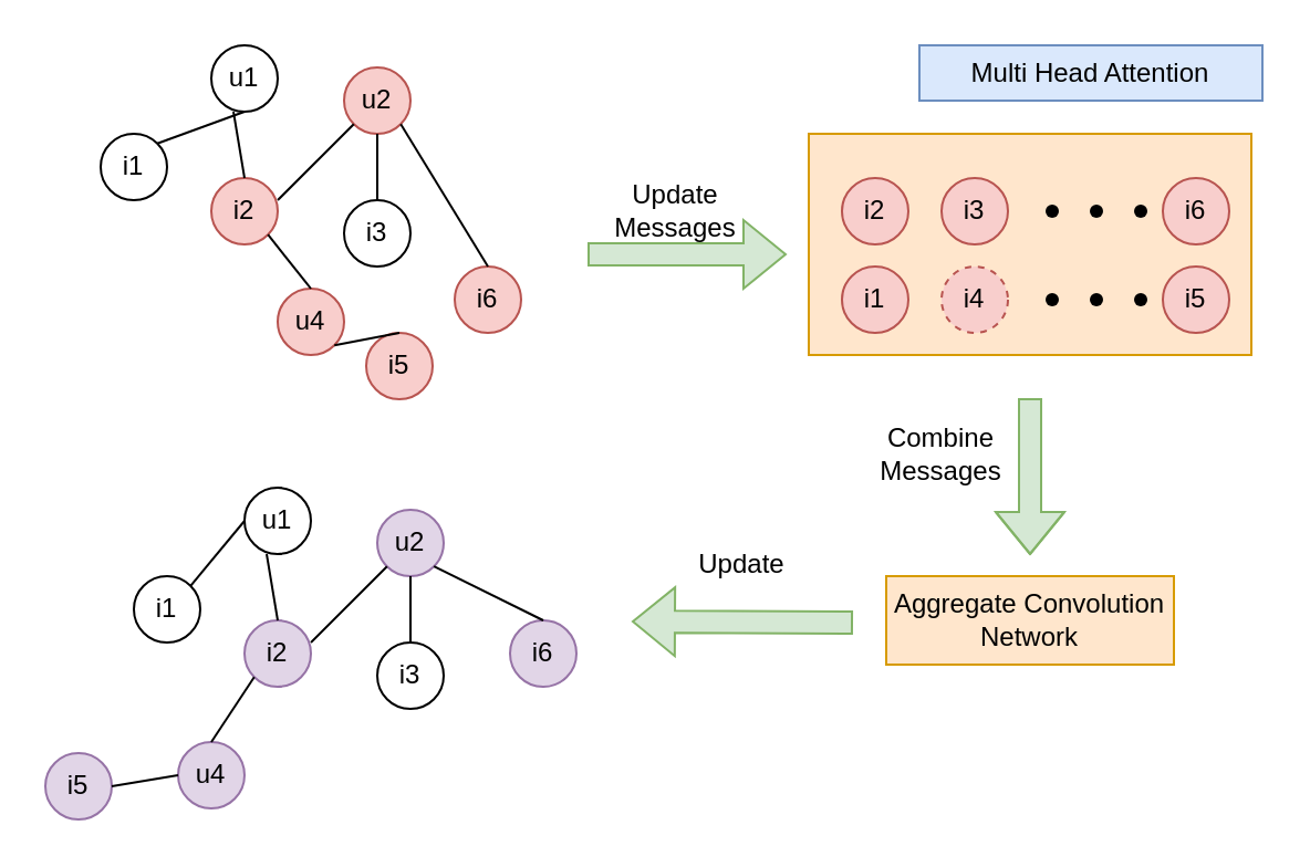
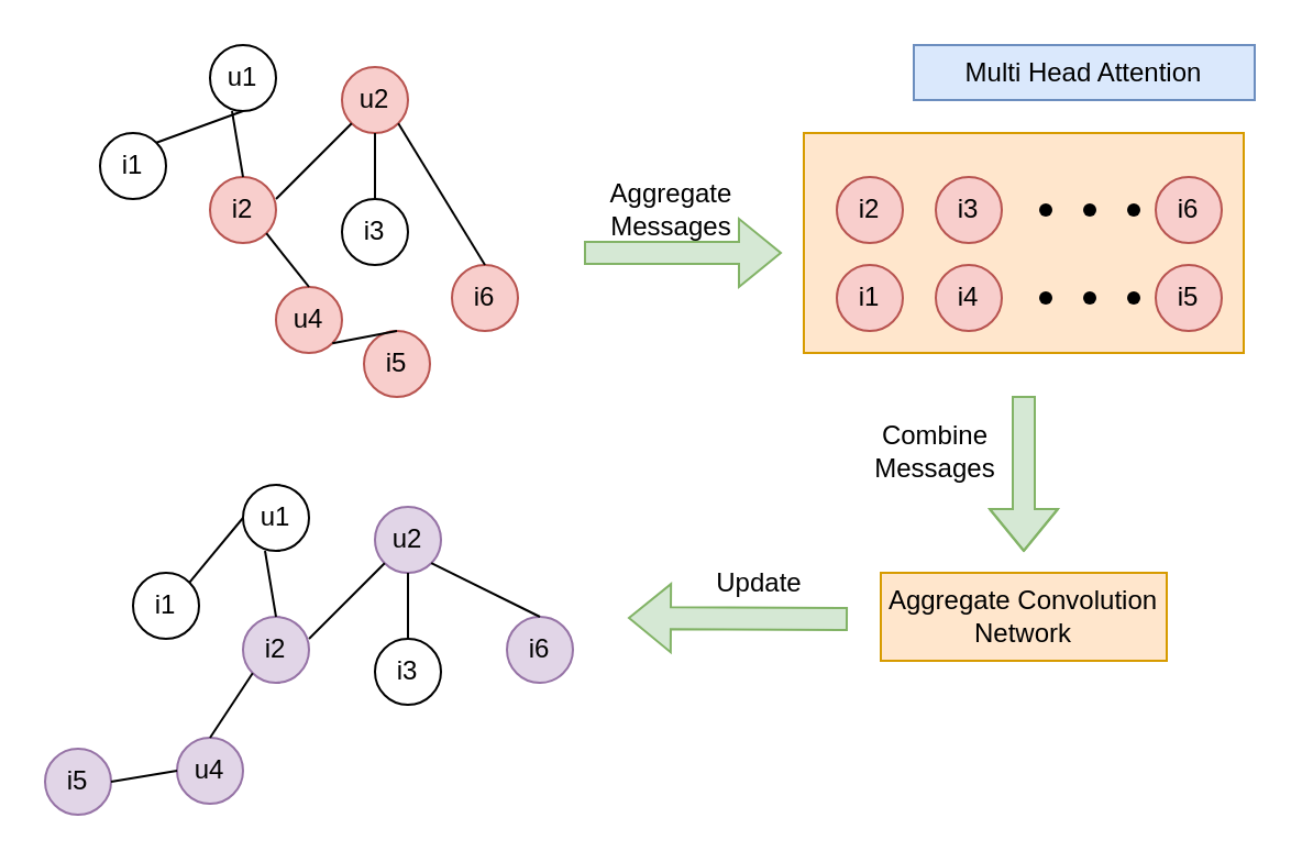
  <mxCell id="0" />
  <mxCell id="1" parent="0" />
  <mxCell id="2" value="u1" style="ellipse;whiteSpace=wrap;html=1;aspect=fixed;" parent="1" vertex="1"><mxGeometry x="95" y="20" width="30" height="30" as="geometry" /></mxCell>
  <mxCell id="3" value="u2" style="ellipse;whiteSpace=wrap;html=1;aspect=fixed;fillColor=#f8cecc;strokeColor=#b85450;" parent="1" vertex="1"><mxGeometry x="155" y="30" width="30" height="30" as="geometry" /></mxCell>
  <mxCell id="4" value="i2" style="ellipse;whiteSpace=wrap;html=1;aspect=fixed;fillColor=#f8cecc;strokeColor=#b85450;" parent="1" vertex="1"><mxGeometry x="95" y="80" width="30" height="30" as="geometry" /></mxCell>
  <mxCell id="5" value="i3" style="ellipse;whiteSpace=wrap;html=1;aspect=fixed;" parent="1" vertex="1"><mxGeometry x="155" y="90" width="30" height="30" as="geometry" /></mxCell>
  <mxCell id="6" value="i1" style="ellipse;whiteSpace=wrap;html=1;aspect=fixed;" parent="1" vertex="1"><mxGeometry x="45" y="60" width="30" height="30" as="geometry" /></mxCell>
  <mxCell id="7" value="" style="endArrow=none;html=1;rounded=0;exitX=0.5;exitY=1;exitDx=0;exitDy=0;entryX=1;entryY=0;entryDx=0;entryDy=0;" parent="1" source="2" target="6" edge="1"><mxGeometry width="50" height="50" relative="1" as="geometry"><mxPoint x="355" y="200" as="sourcePoint" /><mxPoint x="405" y="150" as="targetPoint" /></mxGeometry></mxCell>
  <mxCell id="8" value="" style="endArrow=none;html=1;rounded=0;entryX=0;entryY=1;entryDx=0;entryDy=0;" parent="1" target="3" edge="1"><mxGeometry width="50" height="50" relative="1" as="geometry"><mxPoint x="125" y="90" as="sourcePoint" /><mxPoint x="61" y="84" as="targetPoint" /></mxGeometry></mxCell>
  <mxCell id="9" value="" style="endArrow=none;html=1;rounded=0;exitX=0.5;exitY=0;exitDx=0;exitDy=0;entryX=0.5;entryY=1;entryDx=0;entryDy=0;" parent="1" source="5" target="3" edge="1"><mxGeometry width="50" height="50" relative="1" as="geometry"><mxPoint x="120" y="90" as="sourcePoint" /><mxPoint x="169" y="76" as="targetPoint" /></mxGeometry></mxCell>
  <mxCell id="10" value="" style="endArrow=none;html=1;rounded=0;entryX=0.5;entryY=0;entryDx=0;entryDy=0;" parent="1" target="4" edge="1"><mxGeometry width="50" height="50" relative="1" as="geometry"><mxPoint x="105" y="50" as="sourcePoint" /><mxPoint x="179" y="86" as="targetPoint" /></mxGeometry></mxCell>
  <mxCell id="11" value="u4" style="ellipse;whiteSpace=wrap;html=1;aspect=fixed;fillColor=#f8cecc;strokeColor=#b85450;" parent="1" vertex="1"><mxGeometry x="125" y="130" width="30" height="30" as="geometry" /></mxCell>
  <mxCell id="12" value="i6" style="ellipse;whiteSpace=wrap;html=1;aspect=fixed;fillColor=#f8cecc;strokeColor=#b85450;" parent="1" vertex="1"><mxGeometry x="205" y="120" width="30" height="30" as="geometry" /></mxCell>
  <mxCell id="13" value="i5" style="ellipse;whiteSpace=wrap;html=1;aspect=fixed;fillColor=#f8cecc;strokeColor=#b85450;" parent="1" vertex="1"><mxGeometry x="165" y="150" width="30" height="30" as="geometry" /></mxCell>
  <mxCell id="14" value="" style="endArrow=none;html=1;rounded=0;exitX=0.5;exitY=0;exitDx=0;exitDy=0;entryX=1;entryY=1;entryDx=0;entryDy=0;" parent="1" source="12" target="3" edge="1"><mxGeometry width="50" height="50" relative="1" as="geometry"><mxPoint x="180" y="100" as="sourcePoint" /><mxPoint x="180" y="70" as="targetPoint" /></mxGeometry></mxCell>
  <mxCell id="15" value="" style="endArrow=none;html=1;rounded=0;exitX=0.5;exitY=0;exitDx=0;exitDy=0;entryX=1;entryY=1;entryDx=0;entryDy=0;" parent="1" source="11" target="4" edge="1"><mxGeometry width="50" height="50" relative="1" as="geometry"><mxPoint x="190" y="110" as="sourcePoint" /><mxPoint x="190" y="80" as="targetPoint" /></mxGeometry></mxCell>
  <mxCell id="16" value="" style="endArrow=none;html=1;rounded=0;exitX=0.5;exitY=0;exitDx=0;exitDy=0;entryX=1;entryY=1;entryDx=0;entryDy=0;" parent="1" source="13" target="11" edge="1"><mxGeometry width="50" height="50" relative="1" as="geometry"><mxPoint x="150" y="140" as="sourcePoint" /><mxPoint x="131" y="116" as="targetPoint" /></mxGeometry></mxCell>
  <mxCell id="17" value="" style="shape=flexArrow;endArrow=classic;html=1;rounded=0;fillColor=#d5e8d4;strokeColor=#82b366;" parent="1" edge="1"><mxGeometry width="50" height="50" relative="1" as="geometry"><mxPoint x="265" y="114.5" as="sourcePoint" /><mxPoint x="355" y="114.5" as="targetPoint" /></mxGeometry></mxCell>
- <mxCell id="18" value="Update&lt;br&gt;Messages" style="text;html=1;strokeColor=none;fillColor=none;align=center;verticalAlign=middle;whiteSpace=wrap;rounded=0;" parent="1" vertex="1"><mxGeometry x="275" y="80" width="60" height="30" as="geometry" /></mxCell>
+ <mxCell id="18" value="Aggregate&lt;br&gt;Messages" style="text;html=1;strokeColor=none;fillColor=none;align=center;verticalAlign=middle;whiteSpace=wrap;rounded=0;" parent="1" vertex="1"><mxGeometry x="275" y="80" width="60" height="30" as="geometry" /></mxCell>
  <mxCell id="19" value="" style="rounded=0;whiteSpace=wrap;html=1;fillColor=#ffe6cc;strokeColor=#d79b00;" parent="1" vertex="1"><mxGeometry x="365" y="60" width="200" height="100" as="geometry" /></mxCell>
  <mxCell id="20" value="i2" style="ellipse;whiteSpace=wrap;html=1;aspect=fixed;fillColor=#f8cecc;strokeColor=#b85450;" parent="1" vertex="1"><mxGeometry x="380" y="80" width="30" height="30" as="geometry" /></mxCell>
  <mxCell id="21" value="i3" style="ellipse;whiteSpace=wrap;html=1;aspect=fixed;fillColor=#f8cecc;strokeColor=#b85450;" parent="1" vertex="1"><mxGeometry x="425" y="80" width="30" height="30" as="geometry" /></mxCell>
  <mxCell id="22" value="i6" style="ellipse;whiteSpace=wrap;html=1;aspect=fixed;fillColor=#f8cecc;strokeColor=#b85450;" parent="1" vertex="1"><mxGeometry x="525" y="80" width="30" height="30" as="geometry" /></mxCell>
  <mxCell id="23" value="" style="shape=waypoint;sketch=0;fillStyle=solid;size=6;pointerEvents=1;points=[];fillColor=none;resizable=0;rotatable=0;perimeter=centerPerimeter;snapToPoint=1;" parent="1" vertex="1"><mxGeometry x="465" y="85" width="20" height="20" as="geometry" /></mxCell>
  <mxCell id="24" value="" style="shape=waypoint;sketch=0;fillStyle=solid;size=6;pointerEvents=1;points=[];fillColor=none;resizable=0;rotatable=0;perimeter=centerPerimeter;snapToPoint=1;" parent="1" vertex="1"><mxGeometry x="485" y="85" width="20" height="20" as="geometry" /></mxCell>
  <mxCell id="25" value="" style="shape=waypoint;sketch=0;fillStyle=solid;size=6;pointerEvents=1;points=[];fillColor=none;resizable=0;rotatable=0;perimeter=centerPerimeter;snapToPoint=1;" parent="1" vertex="1"><mxGeometry x="505" y="85" width="20" height="20" as="geometry" /></mxCell>
  <mxCell id="26" value="i1" style="ellipse;whiteSpace=wrap;html=1;aspect=fixed;fillColor=#f8cecc;strokeColor=#b85450;" parent="1" vertex="1"><mxGeometry x="380" y="120" width="30" height="30" as="geometry" /></mxCell>
- <mxCell id="27" value="i4" style="ellipse;whiteSpace=wrap;html=1;aspect=fixed;fillColor=#f8cecc;strokeColor=#b85450;dashed=1;" parent="1" vertex="1"><mxGeometry x="425" y="120" width="30" height="30" as="geometry" /></mxCell>
+ <mxCell id="27" value="i4" style="ellipse;whiteSpace=wrap;html=1;aspect=fixed;fillColor=#f8cecc;strokeColor=#b85450;" parent="1" vertex="1"><mxGeometry x="425" y="120" width="30" height="30" as="geometry" /></mxCell>
  <mxCell id="28" value="i5" style="ellipse;whiteSpace=wrap;html=1;aspect=fixed;fillColor=#f8cecc;strokeColor=#b85450;" parent="1" vertex="1"><mxGeometry x="525" y="120" width="30" height="30" as="geometry" /></mxCell>
  <mxCell id="29" value="" style="shape=waypoint;sketch=0;fillStyle=solid;size=6;pointerEvents=1;points=[];fillColor=none;resizable=0;rotatable=0;perimeter=centerPerimeter;snapToPoint=1;" parent="1" vertex="1"><mxGeometry x="465" y="125" width="20" height="20" as="geometry" /></mxCell>
  <mxCell id="30" value="" style="shape=waypoint;sketch=0;fillStyle=solid;size=6;pointerEvents=1;points=[];fillColor=none;resizable=0;rotatable=0;perimeter=centerPerimeter;snapToPoint=1;" parent="1" vertex="1"><mxGeometry x="485" y="125" width="20" height="20" as="geometry" /></mxCell>
  <mxCell id="31" value="" style="shape=waypoint;sketch=0;fillStyle=solid;size=6;pointerEvents=1;points=[];fillColor=none;resizable=0;rotatable=0;perimeter=centerPerimeter;snapToPoint=1;" parent="1" vertex="1"><mxGeometry x="505" y="125" width="20" height="20" as="geometry" /></mxCell>
  <mxCell id="32" value="Multi Head Attention" style="text;html=1;strokeColor=#6c8ebf;fillColor=#dae8fc;align=center;verticalAlign=middle;whiteSpace=wrap;rounded=0;" parent="1" vertex="1"><mxGeometry x="415" y="20" width="155" height="25" as="geometry" /></mxCell>
  <mxCell id="33" value="" style="shape=flexArrow;endArrow=classic;html=1;rounded=0;fillColor=#d5e8d4;strokeColor=#82b366;" parent="1" edge="1"><mxGeometry width="50" height="50" relative="1" as="geometry"><mxPoint x="465" y="179.5" as="sourcePoint" /><mxPoint x="465" y="250.5" as="targetPoint" /><Array as="points"><mxPoint x="465" y="180.5" /></Array></mxGeometry></mxCell>
  <mxCell id="34" value="Combine&lt;br&gt;Messages" style="text;html=1;strokeColor=none;fillColor=none;align=center;verticalAlign=middle;whiteSpace=wrap;rounded=0;" parent="1" vertex="1"><mxGeometry x="395" y="190" width="60" height="30" as="geometry" /></mxCell>
  <mxCell id="35" value="Aggregate Convolution Network " style="rounded=0;whiteSpace=wrap;html=1;fillColor=#ffe6cc;strokeColor=#d79b00;" parent="1" vertex="1"><mxGeometry x="400" y="260" width="130" height="40" as="geometry" /></mxCell>
  <mxCell id="36" value="u1" style="ellipse;whiteSpace=wrap;html=1;aspect=fixed;" parent="1" vertex="1"><mxGeometry x="110" y="220" width="30" height="30" as="geometry" /></mxCell>
  <mxCell id="37" value="u2" style="ellipse;whiteSpace=wrap;html=1;aspect=fixed;fillColor=#e1d5e7;strokeColor=#9673a6;" parent="1" vertex="1"><mxGeometry x="170" y="230" width="30" height="30" as="geometry" /></mxCell>
  <mxCell id="38" value="i2" style="ellipse;whiteSpace=wrap;html=1;aspect=fixed;fillColor=#e1d5e7;strokeColor=#9673a6;" parent="1" vertex="1"><mxGeometry x="110" y="280" width="30" height="30" as="geometry" /></mxCell>
  <mxCell id="39" value="i3" style="ellipse;whiteSpace=wrap;html=1;aspect=fixed;" parent="1" vertex="1"><mxGeometry x="170" y="290" width="30" height="30" as="geometry" /></mxCell>
  <mxCell id="40" value="i1" style="ellipse;whiteSpace=wrap;html=1;aspect=fixed;" parent="1" vertex="1"><mxGeometry x="60" y="260" width="30" height="30" as="geometry" /></mxCell>
  <mxCell id="41" value="" style="endArrow=none;html=1;rounded=0;exitX=0;exitY=0.5;exitDx=0;exitDy=0;entryX=1;entryY=0;entryDx=0;entryDy=0;" parent="1" source="36" target="40" edge="1"><mxGeometry width="50" height="50" relative="1" as="geometry"><mxPoint x="370" y="400" as="sourcePoint" /><mxPoint x="420" y="350" as="targetPoint" /></mxGeometry></mxCell>
  <mxCell id="42" value="" style="endArrow=none;html=1;rounded=0;entryX=0;entryY=1;entryDx=0;entryDy=0;" parent="1" target="37" edge="1"><mxGeometry width="50" height="50" relative="1" as="geometry"><mxPoint x="140" y="290" as="sourcePoint" /><mxPoint x="76" y="284" as="targetPoint" /></mxGeometry></mxCell>
  <mxCell id="43" value="" style="endArrow=none;html=1;rounded=0;exitX=0.5;exitY=0;exitDx=0;exitDy=0;entryX=0.5;entryY=1;entryDx=0;entryDy=0;" parent="1" source="39" target="37" edge="1"><mxGeometry width="50" height="50" relative="1" as="geometry"><mxPoint x="135" y="290" as="sourcePoint" /><mxPoint x="184" y="276" as="targetPoint" /></mxGeometry></mxCell>
  <mxCell id="44" value="" style="endArrow=none;html=1;rounded=0;entryX=0.5;entryY=0;entryDx=0;entryDy=0;" parent="1" target="38" edge="1"><mxGeometry width="50" height="50" relative="1" as="geometry"><mxPoint x="120" y="250" as="sourcePoint" /><mxPoint x="194" y="286" as="targetPoint" /></mxGeometry></mxCell>
  <mxCell id="45" value="u4" style="ellipse;whiteSpace=wrap;html=1;aspect=fixed;fillColor=#e1d5e7;strokeColor=#9673a6;" parent="1" vertex="1"><mxGeometry x="80" y="335" width="30" height="30" as="geometry" /></mxCell>
  <mxCell id="46" value="i6" style="ellipse;whiteSpace=wrap;html=1;aspect=fixed;fillColor=#e1d5e7;strokeColor=#9673a6;" parent="1" vertex="1"><mxGeometry x="230" y="280" width="30" height="30" as="geometry" /></mxCell>
  <mxCell id="47" value="i5" style="ellipse;whiteSpace=wrap;html=1;aspect=fixed;fillColor=#e1d5e7;strokeColor=#9673a6;" parent="1" vertex="1"><mxGeometry x="20" y="340" width="30" height="30" as="geometry" /></mxCell>
  <mxCell id="48" value="" style="endArrow=none;html=1;rounded=0;exitX=0.5;exitY=0;exitDx=0;exitDy=0;entryX=1;entryY=1;entryDx=0;entryDy=0;" parent="1" source="46" target="37" edge="1"><mxGeometry width="50" height="50" relative="1" as="geometry"><mxPoint x="195" y="300" as="sourcePoint" /><mxPoint x="195" y="270" as="targetPoint" /></mxGeometry></mxCell>
  <mxCell id="49" value="" style="endArrow=none;html=1;rounded=0;exitX=0.5;exitY=0;exitDx=0;exitDy=0;entryX=0;entryY=1;entryDx=0;entryDy=0;" parent="1" source="45" target="38" edge="1"><mxGeometry width="50" height="50" relative="1" as="geometry"><mxPoint x="205" y="310" as="sourcePoint" /><mxPoint x="205" y="280" as="targetPoint" /></mxGeometry></mxCell>
  <mxCell id="50" value="" style="endArrow=none;html=1;rounded=0;exitX=1;exitY=0.5;exitDx=0;exitDy=0;entryX=0;entryY=0.5;entryDx=0;entryDy=0;" parent="1" source="47" target="45" edge="1"><mxGeometry width="50" height="50" relative="1" as="geometry"><mxPoint x="165" y="340" as="sourcePoint" /><mxPoint x="140" y="350" as="targetPoint" /></mxGeometry></mxCell>
  <mxCell id="51" value="" style="shape=flexArrow;endArrow=classic;html=1;rounded=0;fillColor=#d5e8d4;strokeColor=#82b366;" parent="1" edge="1"><mxGeometry width="50" height="50" relative="1" as="geometry"><mxPoint x="385" y="281" as="sourcePoint" /><mxPoint x="285" y="280.5" as="targetPoint" /></mxGeometry></mxCell>
- <mxCell id="52" value="Update" style="text;html=1;strokeColor=none;fillColor=none;align=center;verticalAlign=middle;whiteSpace=wrap;rounded=0;" parent="1" vertex="1"><mxGeometry x="305" y="240" width="60" height="30" as="geometry" /></mxCell>
+ <mxCell id="52" value="Update" style="text;html=1;strokeColor=none;fillColor=none;align=center;verticalAlign=middle;whiteSpace=wrap;rounded=0;" parent="1" vertex="1"><mxGeometry x="315" y="250" width="60" height="30" as="geometry" /></mxCell>
